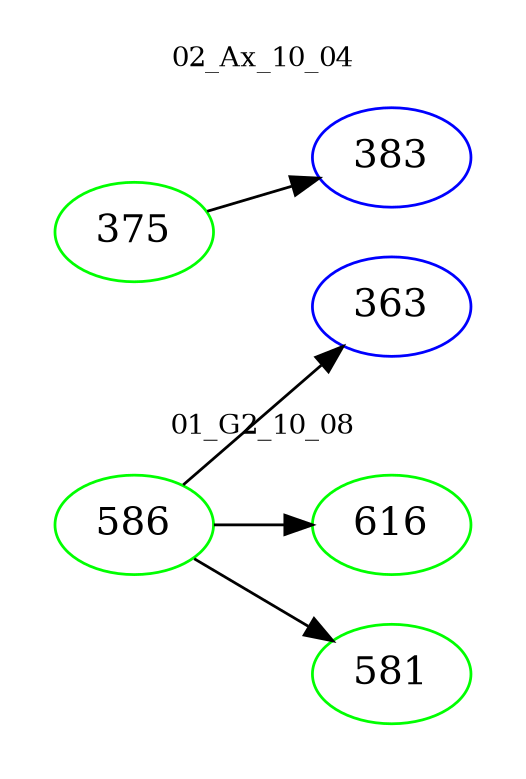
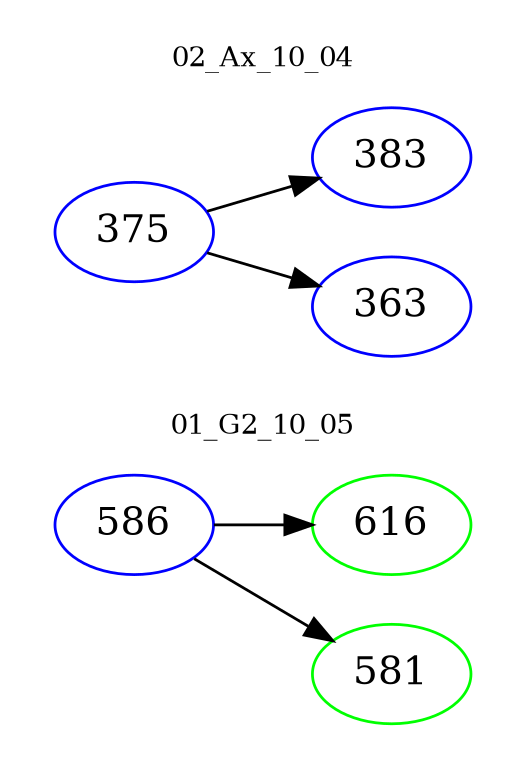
  digraph {
    rankdir=LR
    node [color=blue]
    edge [color=black]
-   n1 [color=green label=375]
+   n1 [label=375]
    n2 [label=363]
    n3 [label=383]
-   n4 [color=green label=586]
+   n4 [label=586]
    n5 [color=green label=581]
    n6 [color=green label=616]
    subgraph cluster_1 {
      color=white
      fontsize=10
      label="02_Ax_10_04"
      n1
      n2
      n3
    }
    subgraph cluster_2 {
      color=white
      fontsize=10
-     label="01_G2_10_08"
+     label="01_G2_10_05"
      n4
      n5
      n6
    }
-   n4 -> n2
+   n1 -> n2
    n1 -> n3
    n4 -> n5
    n4 -> n6
  }
